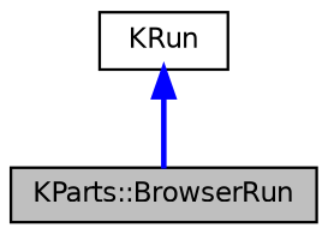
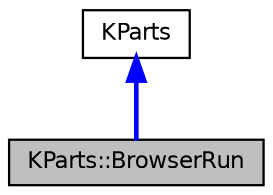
  digraph {
    node [color=black fontname=Helvetica fontsize=10 shape=record style=filled]
    n1 [fillcolor=grey75 fontcolor=black height=0.2 label="KParts::BrowserRun" width=0.4]
-   n2 [fillcolor=white height=0.2 label=KRun width=0.4]
+   n2 [fillcolor=white height=0.2 label=KParts width=0.4]
    n2 -> n1 [color=blue dir=back fontname=Helvetica fontsize=10 labelfontname=Helvetica labelfontsize=10 style=bold]
  }
